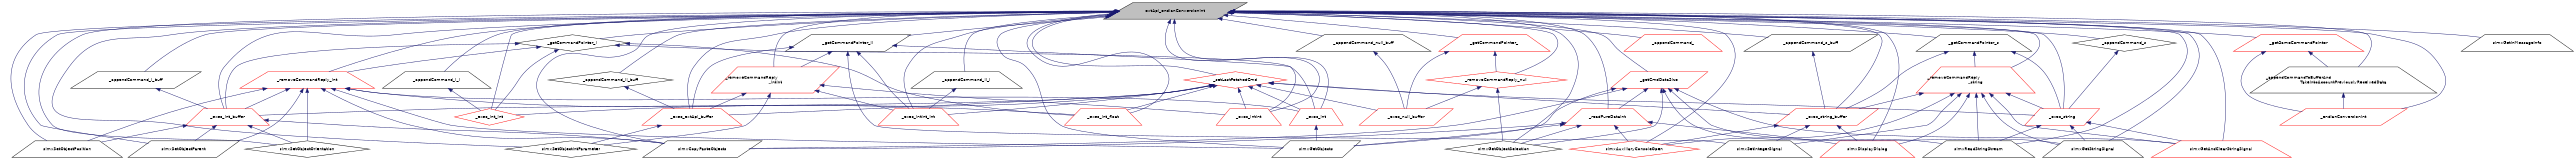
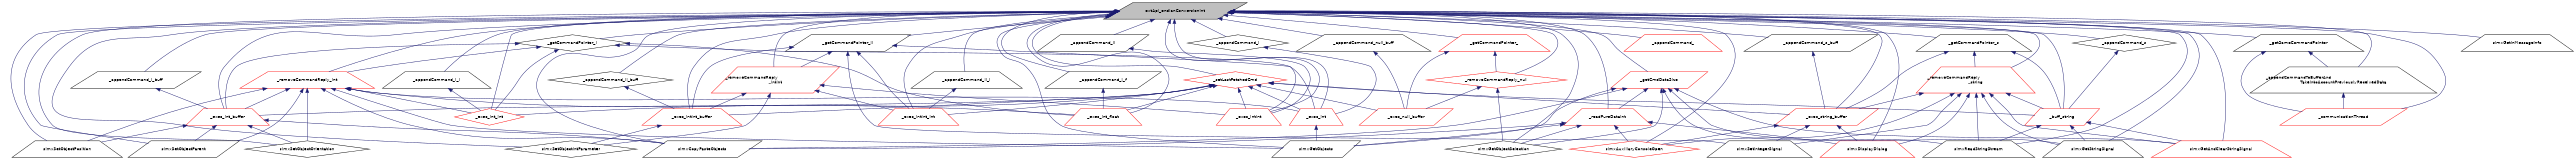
  digraph {
    rankdir=TB
    node [color=black fillcolor=white fontname=Helvetica fontsize=10 shape=trapezium style=filled]
    edge [color=midnightblue dir=back fontname=Helvetica fontsize=10 labelfontname=Helvetica labelfontsize=10 style=solid]
    n1 [fillcolor=grey75 fontcolor=black height=0.2 label=extApi_endianConversionInt shape=parallelogram width=0.4]
    n2 [color=red height=0.2 label=_setLastFetchedCmd shape=diamond width=0.4]
    n3 [color=red height=0.2 label=_exec_int width=0.4]
    n4 [height=0.2 label=simxGetObjects shape=parallelogram width=0.4]
    n5 [color=red height=0.2 label=_exec_intint width=0.4]
-   n6 [color=red height=0.2 label=_exec_string shape=parallelogram width=0.4]
+   n6 [color=red height=0.2 label=_buff_string shape=parallelogram width=0.4]
    n7 [height=0.2 label=simxGetStringSignal width=0.4]
    n8 [color=red height=0.2 label=simxGetAndClearStringSignal width=0.4]
    n9 [height=0.2 label=simxReadStringStream width=0.4]
    n10 [color=red height=0.2 label=_exec_int_int shape=diamond width=0.4]
    n11 [color=red height=0.2 label=_exec_intint_int width=0.4]
-   n12 [color=red height=0.2 label=_exec_extApi_buffer width=0.4]
+   n12 [color=red height=0.2 label=_exec_intint_buffer width=0.4]
    n13 [height=0.2 label=simxSetObjectIntParameter shape=diamond width=0.4]
    n14 [color=red height=0.2 label=_exec_int_float width=0.4]
    n15 [color=red height=0.2 label=_exec_int_buffer width=0.4]
    n16 [height=0.2 label=simxSetObjectOrientation shape=diamond width=0.4]
    n17 [height=0.2 label=simxSetObjectPosition width=0.4]
    n18 [height=0.2 label=simxSetObjectParent shape=parallelogram width=0.4]
    n19 [height=0.2 label=simxCopyPasteObjects shape=parallelogram width=0.4]
    n20 [color=red height=0.2 label=_exec_string_buffer shape=parallelogram width=0.4]
    n21 [color=red height=0.2 label=simxAuxiliaryConsoleOpen shape=diamond width=0.4]
    n22 [color=red height=0.2 label=simxDisplayDialog width=0.4]
    n23 [color=red height=0.2 label=_readPureDataInt width=0.4]
    n24 [height=0.2 label=simxGetObjectSelection shape=diamond width=0.4]
    n25 [color=red height=0.2 label=_getCommandPointer_ width=0.4]
    n26 [color=red height=0.2 label=_removeCommandReply_null shape=diamond width=0.4]
    n27 [height=0.2 label=_getCommandPointer_i shape=diamond width=0.4]
    n28 [color=red height=0.2 label=_removeCommandReply_int width=0.4]
    n29 [height=0.2 label=_getCommandPointer_ii shape=parallelogram width=0.4]
    n30 [color=red height=0.2 label="_removeCommandReply\l_intint" shape=parallelogram width=0.4]
    n31 [height=0.2 label=_getCommandPointer_s width=0.4]
    n32 [color=red height=0.2 label="_removeCommandReply\l_string" width=0.4]
    n33 [color=red height=0.2 label=_appendCommand_ width=0.4]
    n34 [height=0.2 label=_appendCommand_null_buff width=0.4]
+   n35 [height=0.2 label=_appendCommand_i shape=diamond width=0.4]
+   n36 [height=0.2 label=_appendCommand_ii shape=parallelogram width=0.4]
    n37 [height=0.2 label=_appendCommand_s shape=diamond width=0.4]
    n38 [height=0.2 label=_appendCommand_i_i width=0.4]
    n39 [height=0.2 label=_appendCommand_ii_i width=0.4]
+   n40 [height=0.2 label=_appendCommand_i_f shape=parallelogram width=0.4]
    n41 [height=0.2 label=_appendCommand_i_buff shape=parallelogram width=0.4]
    n42 [height=0.2 label=_appendCommand_ii_buff shape=diamond width=0.4]
    n43 [height=0.2 label=_appendCommand_s_buff shape=parallelogram width=0.4]
    n44 [height=0.2 label="_appendCommandToBufferAnd\lTakeIntoAccountPreviouslyReceivedData" width=0.4]
-   n45 [color=red height=0.2 label=_endianConversionInt shape=parallelogram width=0.4]
-   n46 [color=red height=0.2 label=_getSameCommandPointer width=0.4]
+   n45 [color=red height=0.2 label=_communicationThread shape=parallelogram width=0.4]
+   n46 [height=0.2 label=_getSameCommandPointer width=0.4]
    n47 [color=red height=0.2 label=_getCmdDataSize shape=parallelogram width=0.4]
    n48 [height=0.2 label=simxGetInMessageInfo width=0.4]
    n49 [color=red height=0.2 label=_exec_null_buffer shape=parallelogram width=0.4]
    n50 [height=0.2 label=simxSetIntegerSignal width=0.4]
    n1 -> n2
    n1 -> n3
    n1 -> n4
    n1 -> n5
    n1 -> n6
    n1 -> n7
    n1 -> n8
    n1 -> n9
    n1 -> n10
    n1 -> n11
    n1 -> n12
    n1 -> n13
    n1 -> n14
    n1 -> n15
    n1 -> n16
    n1 -> n17
    n1 -> n18
    n1 -> n19
    n1 -> n20
    n1 -> n21
    n1 -> n22
    n1 -> n23
    n1 -> n24
    n1 -> n25
    n1 -> n26
    n1 -> n27
    n1 -> n28
    n1 -> n29
    n1 -> n30
    n1 -> n31
    n1 -> n32
    n1 -> n33
    n1 -> n34
+   n1 -> n35
+   n1 -> n36
    n1 -> n37
    n1 -> n38
    n1 -> n39
+   n1 -> n40
    n1 -> n41
    n1 -> n42
    n1 -> n43
    n1 -> n44
    n1 -> n45
    n1 -> n46
    n1 -> n47
    n1 -> n48
    n2 -> n3
    n2 -> n5
    n2 -> n6
    n2 -> n10
    n2 -> n11
    n2 -> n12
    n2 -> n14
    n2 -> n15
    n2 -> n20
    n2 -> n49
    n3 -> n4
    n6 -> n7
    n6 -> n8
    n6 -> n9
    n12 -> n13
    n15 -> n16
    n15 -> n17
    n15 -> n18
    n15 -> n19
    n20 -> n21
    n20 -> n22
    n20 -> n50
    n23 -> n4
    n23 -> n19
    n23 -> n21
    n23 -> n22
    n23 -> n24
    n25 -> n26
    n25 -> n49
    n26 -> n24
    n26 -> n49
    n27 -> n3
    n27 -> n10
    n27 -> n14
    n27 -> n15
    n27 -> n28
    n28 -> n3
    n28 -> n4
+   n28 -> n10
    n28 -> n14
    n28 -> n15
    n28 -> n16
    n28 -> n17
    n28 -> n18
    n28 -> n19
    n29 -> n5
    n29 -> n11
    n29 -> n12
    n29 -> n30
    n29 -> n50
    n30 -> n5
    n30 -> n11
    n30 -> n12
    n30 -> n13
    n31 -> n6
    n31 -> n20
    n31 -> n32
    n32 -> n6
    n32 -> n7
    n32 -> n8
    n32 -> n9
    n32 -> n20
    n32 -> n21
    n32 -> n22
    n32 -> n50
    n34 -> n49
+   n35 -> n3
+   n36 -> n5
    n37 -> n6
    n38 -> n10
    n39 -> n11
+   n40 -> n14
    n41 -> n15
    n42 -> n12
    n43 -> n20
    n44 -> n45
    n46 -> n44
    n46 -> n45
    n47 -> n4
    n47 -> n7
    n47 -> n8
    n47 -> n9
    n47 -> n19
    n47 -> n23
    n47 -> n24
  }
